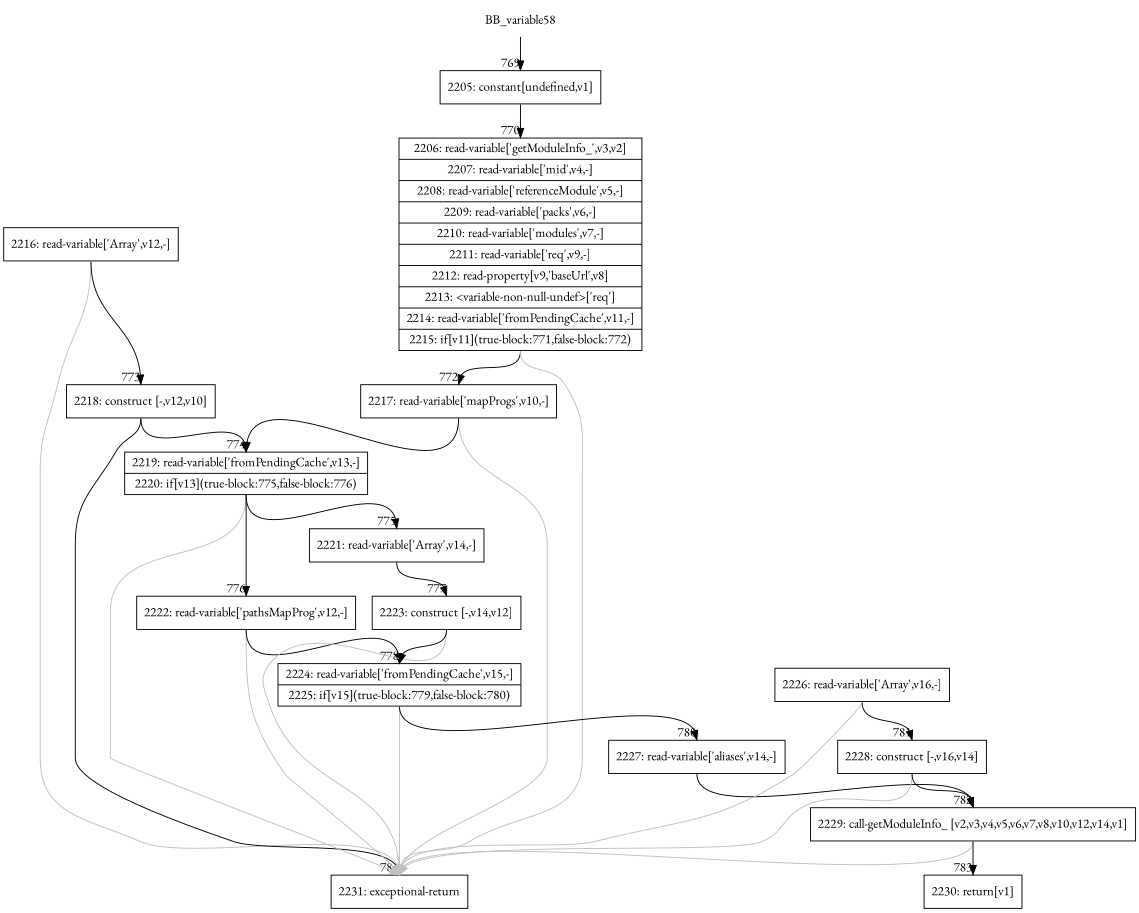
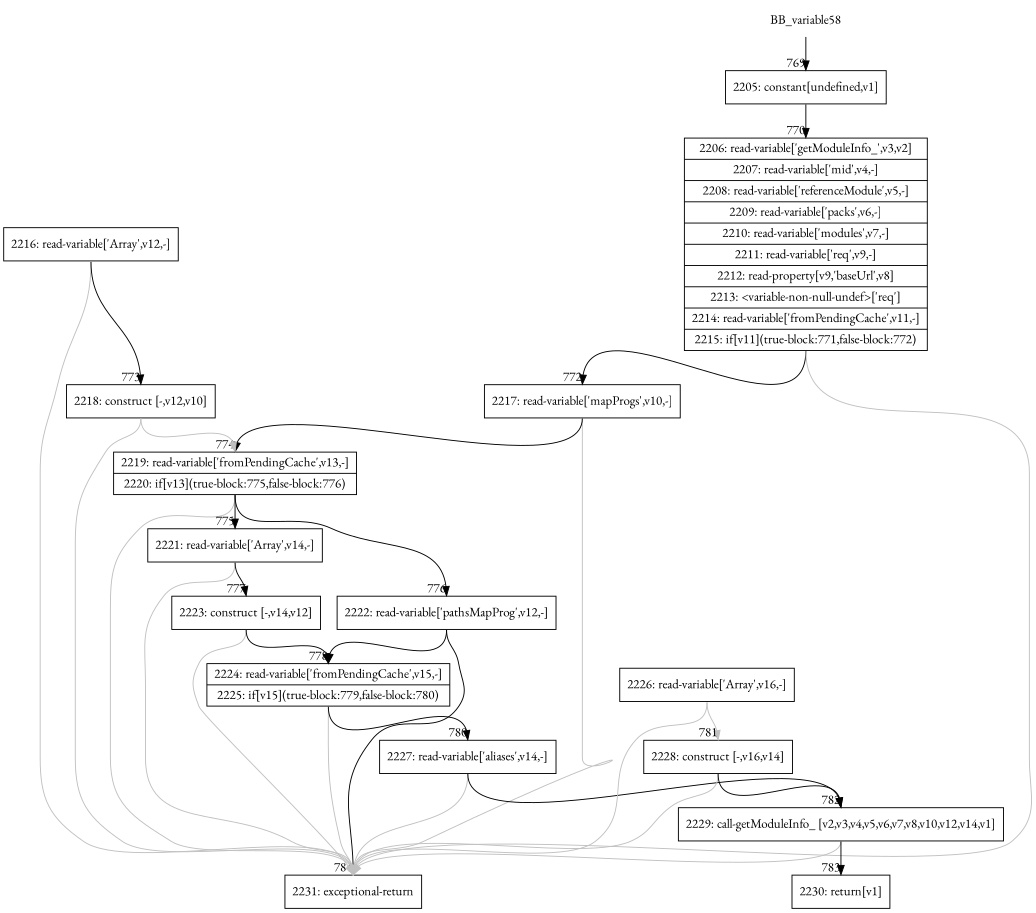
  digraph {
    fontname="EB Garamond"
    rankdir=TD
    node [fontname="EB Garamond" shape=record]
    edge [fontname="EB Garamond" headport=n tailport=s]
    n1 [label=BB_variable58 shape=none]
    n2 [label="{2205: constant[undefined,v1]}"]
    n3 [label="{2206: read-variable['getModuleInfo_',v3,v2]|2207: read-variable['mid',v4,-]|2208: read-variable['referenceModule',v5,-]|2209: read-variable['packs',v6,-]|2210: read-variable['modules',v7,-]|2211: read-variable['req',v9,-]|2212: read-property[v9,'baseUrl',v8]|2213: \<variable-non-null-undef\>['req']|2214: read-variable['fromPendingCache',v11,-]|2215: if[v11](true-block:771,false-block:772)}"]
    n4 [label="{2217: read-variable['mapProgs',v10,-]}"]
    n5 [label="{2231: exceptional-return}"]
    n6 [label="{2216: read-variable['Array',v12,-]}"]
    n7 [label="{2218: construct [-,v12,v10]}"]
    n8 [label="{2219: read-variable['fromPendingCache',v13,-]|2220: if[v13](true-block:775,false-block:776)}"]
    n9 [label="{2221: read-variable['Array',v14,-]}"]
    n10 [label="{2222: read-variable['pathsMapProg',v12,-]}"]
    n11 [label="{2223: construct [-,v14,v12]}"]
    n12 [label="{2224: read-variable['fromPendingCache',v15,-]|2225: if[v15](true-block:779,false-block:780)}"]
    n13 [label="{2227: read-variable['aliases',v14,-]}"]
    n14 [label="{2226: read-variable['Array',v16,-]}"]
    n15 [label="{2228: construct [-,v16,v14]}"]
    n16 [label="{2229: call-getModuleInfo_ [v2,v3,v4,v5,v6,v7,v8,v10,v12,v14,v1]}"]
    n17 [label="{2230: return[v1]}"]
    n1 -> n2 [headlabel="    769"]
    n2 -> n3 [headlabel="      770"]
    n3 -> n4 [headlabel="      772"]
    n3 -> n5 [color=gray headlabel="      784"]
    n4 -> n5 [color=gray]
    n4 -> n8 [headlabel="      774"]
    n6 -> n5 [color=gray]
    n6 -> n7 [headlabel="      773"]
-   n7 -> n5 [color=black]
-   n7 -> n8
+   n7 -> n5 [color=gray]
+   n7 -> n8 [color=gray]
    n8 -> n5 [color=gray]
    n8 -> n9 [headlabel="      775"]
    n8 -> n10 [headlabel="      776"]
+   n9 -> n5 [color=gray]
    n9 -> n11 [headlabel="      777"]
-   n10 -> n5 [color=gray]
+   n10 -> n5 [color=black]
    n10 -> n12 [headlabel="      778"]
    n11 -> n5 [color=gray]
    n11 -> n12
    n12 -> n5 [color=gray]
    n12 -> n13 [headlabel="      780"]
+   n13 -> n5 [color=gray]
    n13 -> n16 [headlabel="      782"]
    n14 -> n5 [color=gray]
-   n14 -> n15 [headlabel="      781"]
+   n14 -> n15 [headlabel="      781" color=gray]
    n15 -> n5 [color=gray]
    n15 -> n16
    n16 -> n5 [color=gray]
    n16 -> n17 [headlabel="      783"]
  }
